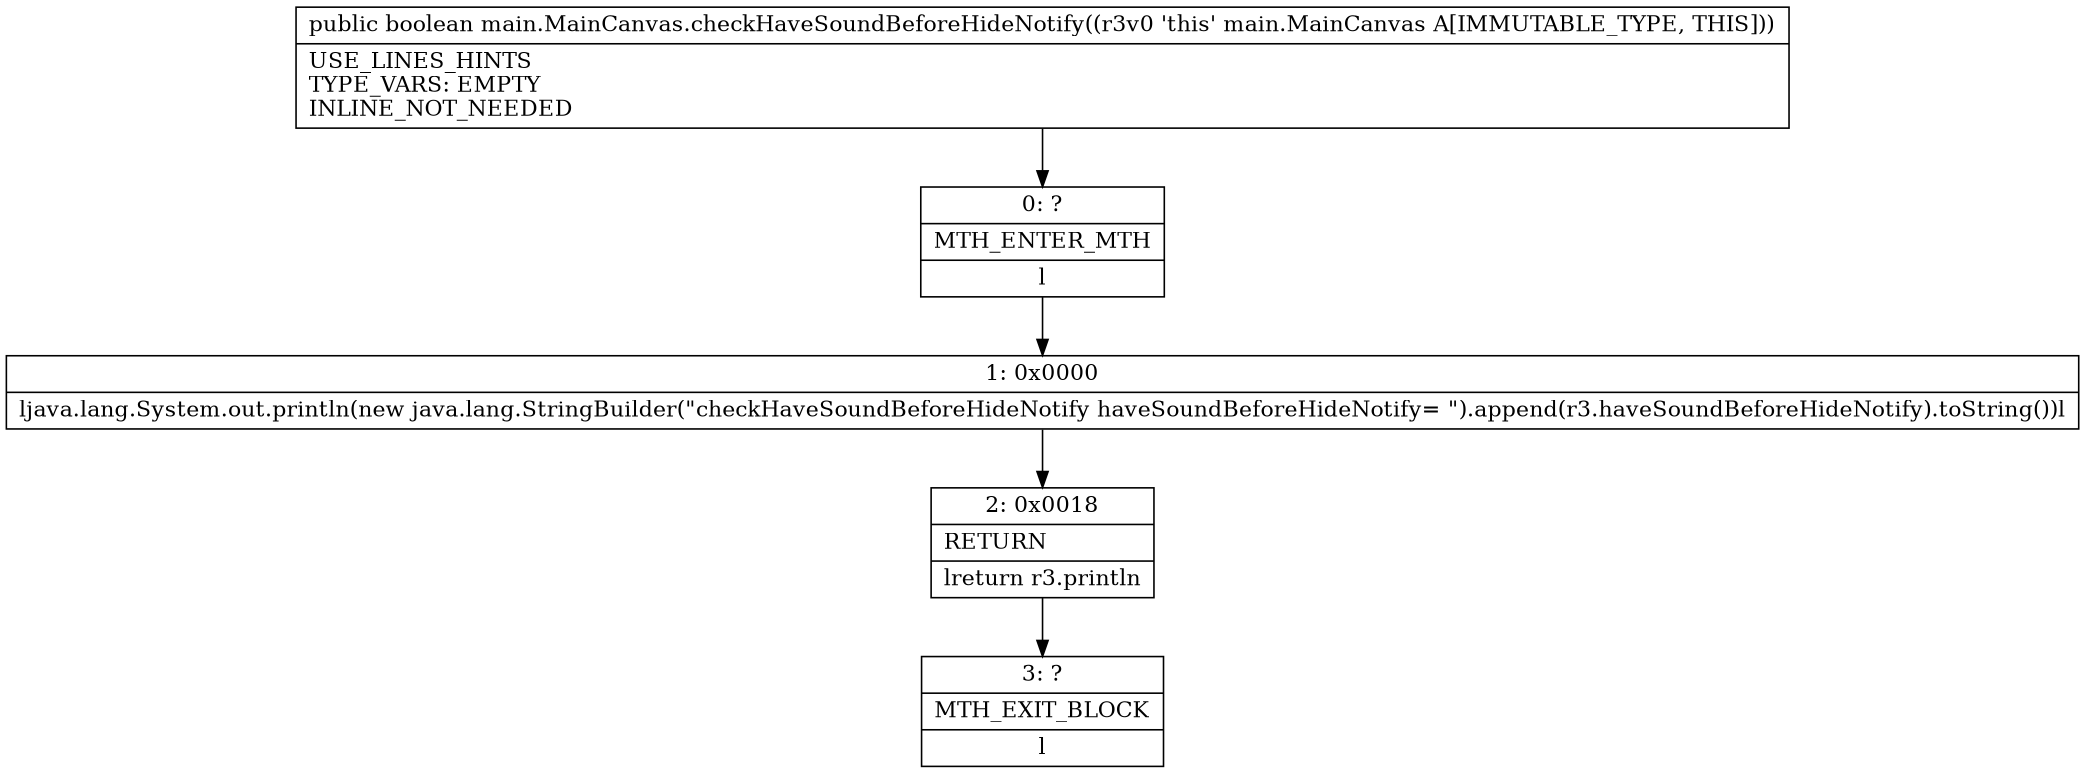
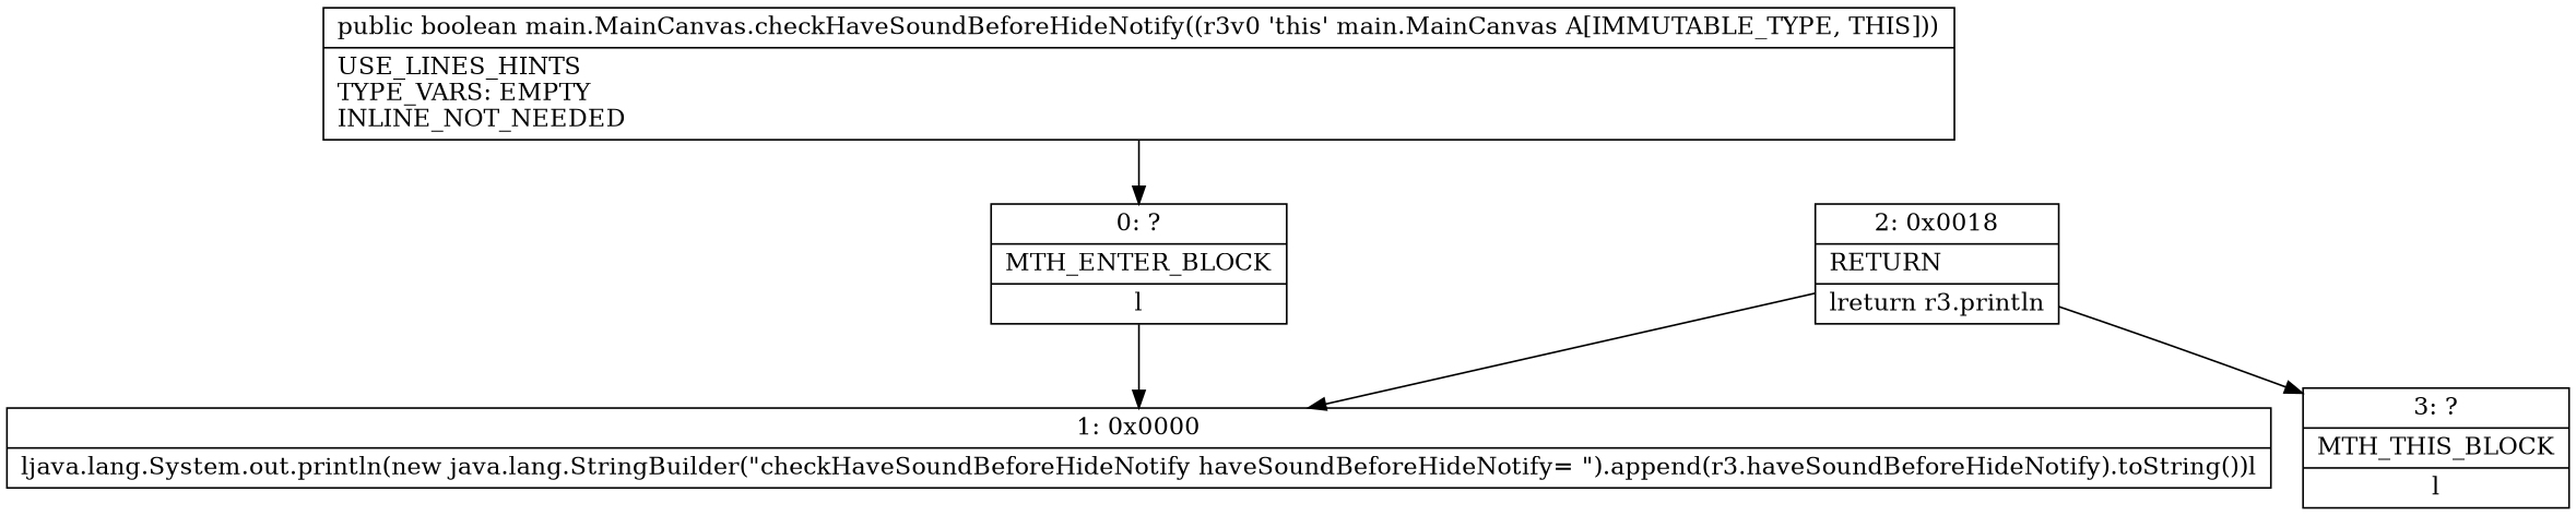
  digraph {
    node [shape=record]
-   n1 [label="{0\:\ ?|MTH_ENTER_MTH\l|l}"]
+   n1 [label="{0\:\ ?|MTH_ENTER_BLOCK\l|l}"]
    n2 [label="{1\:\ 0x0000|ljava.lang.System.out.println(new java.lang.StringBuilder(\"checkHaveSoundBeforeHideNotify haveSoundBeforeHideNotify= \").append(r3.haveSoundBeforeHideNotify).toString())l}"]
    n3 [label="{2\:\ 0x0018|RETURN\l|lreturn r3.println}"]
-   n4 [label="{3\:\ ?|MTH_EXIT_BLOCK\l|l}"]
+   n4 [label="{3\:\ ?|MTH_THIS_BLOCK\l|l}"]
    n5 [label="{public boolean main.MainCanvas.checkHaveSoundBeforeHideNotify((r3v0 'this' main.MainCanvas A[IMMUTABLE_TYPE, THIS]))  | USE_LINES_HINTS\lTYPE_VARS: EMPTY\lINLINE_NOT_NEEDED\l}"]
    n1 -> n2
-   n2 -> n3
+   n3 -> n2
    n3 -> n4
    n5 -> n1
  }
